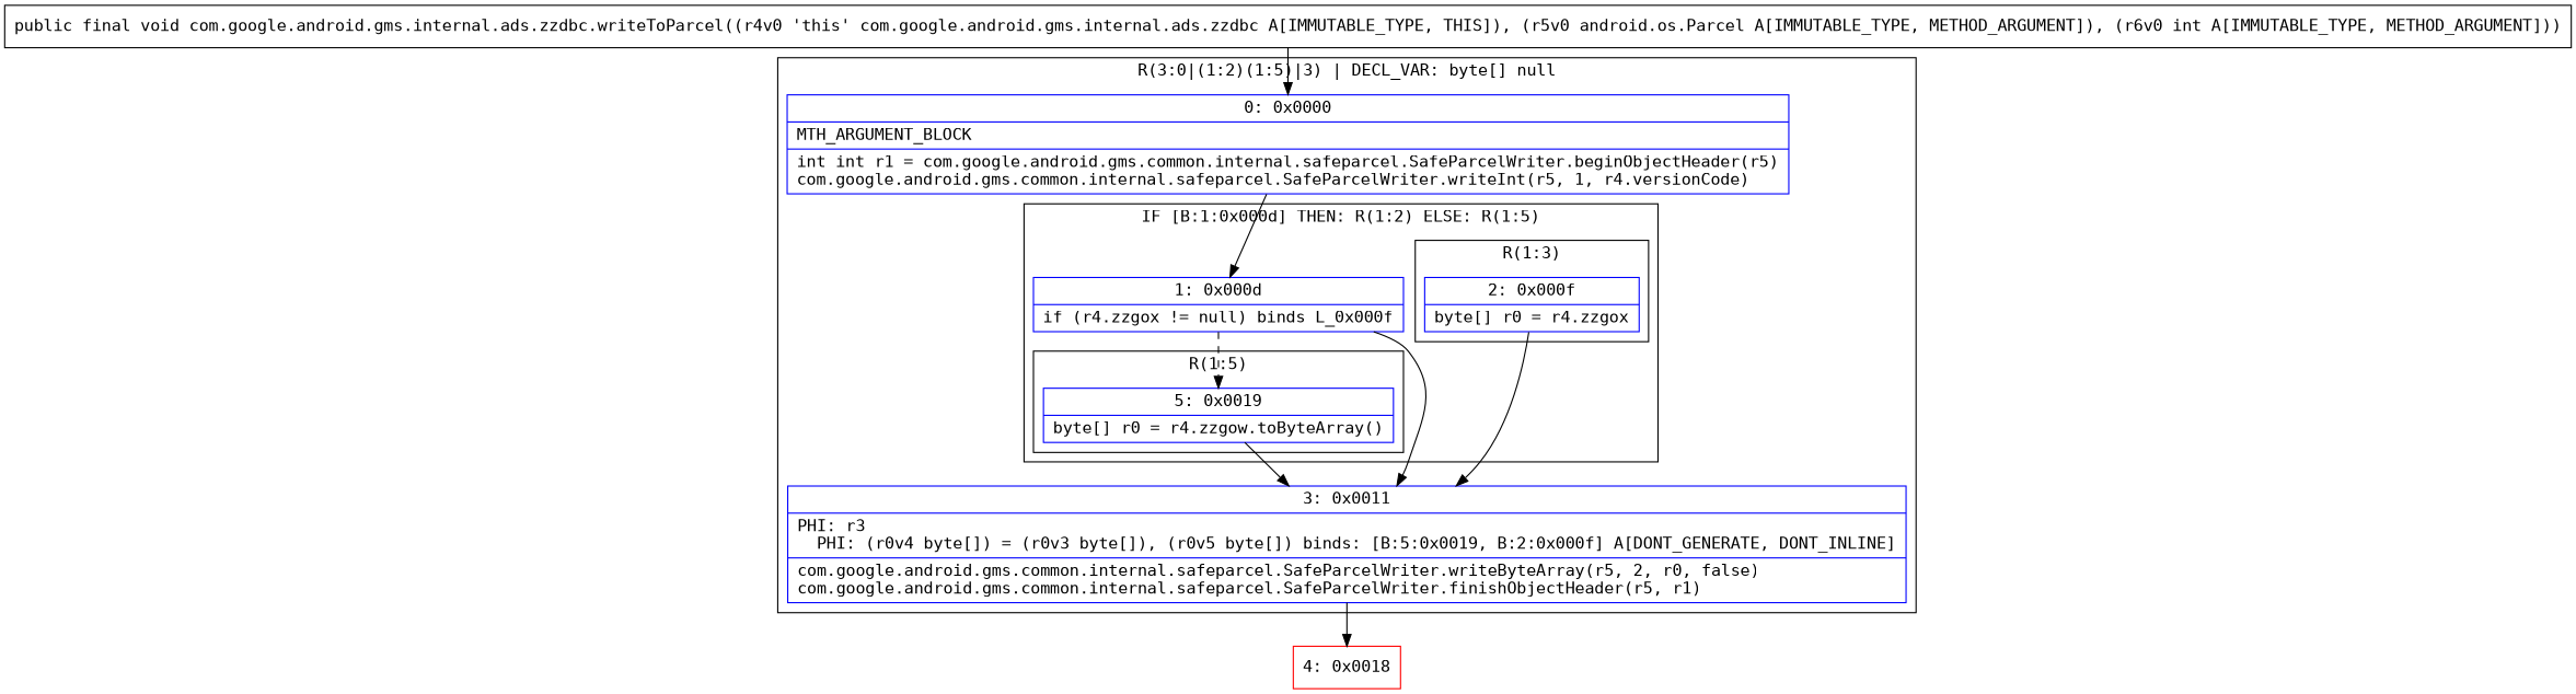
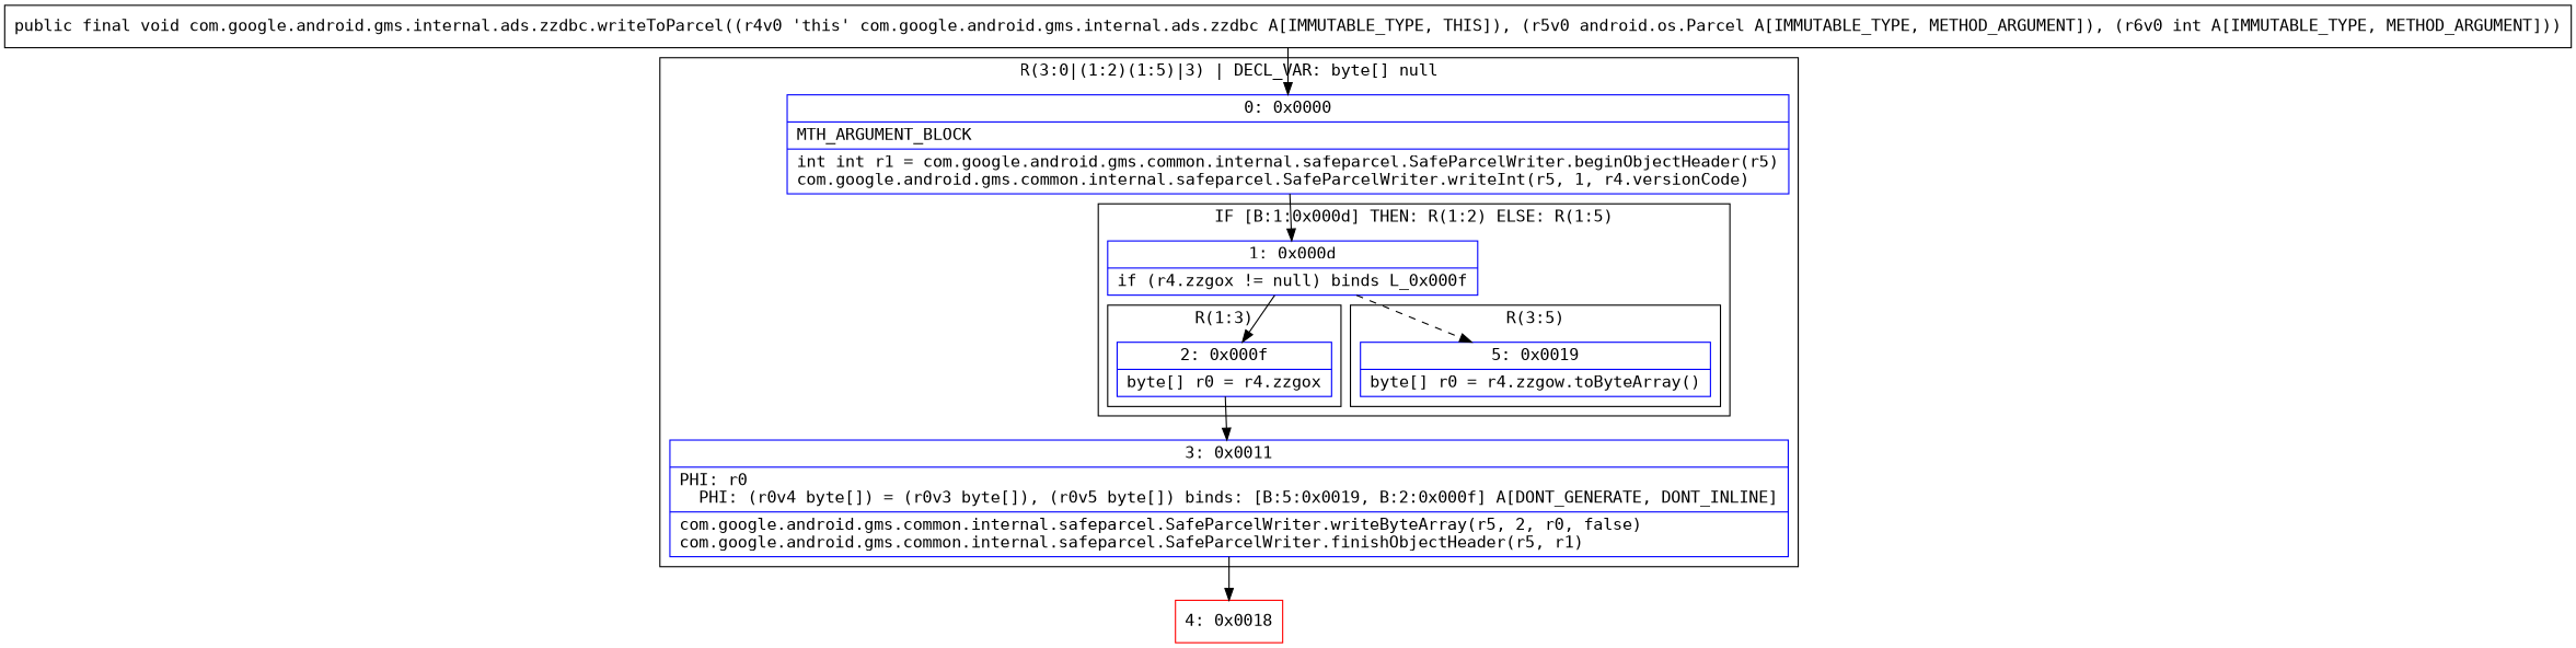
  digraph {
    fontname="DejaVu Sans Mono"
    node [color=blue fontname="DejaVu Sans Mono" shape=record]
    edge [fontname="DejaVu Sans Mono"]
    n1 [label="{2\:\ 0x000f|byte[] r0 = r4.zzgox\l}"]
    n2 [label="{5\:\ 0x0019|byte[] r0 = r4.zzgow.toByteArray()\l}"]
    n3 [label="{1\:\ 0x000d|if (r4.zzgox != null) binds L_0x000f\l}"]
    n4 [label="{0\:\ 0x0000|MTH_ARGUMENT_BLOCK\l|int int r1 = com.google.android.gms.common.internal.safeparcel.SafeParcelWriter.beginObjectHeader(r5)\lcom.google.android.gms.common.internal.safeparcel.SafeParcelWriter.writeInt(r5, 1, r4.versionCode)\l}"]
-   n5 [label="{3\:\ 0x0011|PHI: r3 \l  PHI: (r0v4 byte[]) = (r0v3 byte[]), (r0v5 byte[]) binds: [B:5:0x0019, B:2:0x000f] A[DONT_GENERATE, DONT_INLINE]\l|com.google.android.gms.common.internal.safeparcel.SafeParcelWriter.writeByteArray(r5, 2, r0, false)\lcom.google.android.gms.common.internal.safeparcel.SafeParcelWriter.finishObjectHeader(r5, r1)\l}"]
+   n5 [label="{3\:\ 0x0011|PHI: r0 \l  PHI: (r0v4 byte[]) = (r0v3 byte[]), (r0v5 byte[]) binds: [B:5:0x0019, B:2:0x000f] A[DONT_GENERATE, DONT_INLINE]\l|com.google.android.gms.common.internal.safeparcel.SafeParcelWriter.writeByteArray(r5, 2, r0, false)\lcom.google.android.gms.common.internal.safeparcel.SafeParcelWriter.finishObjectHeader(r5, r1)\l}"]
    n6 [color=red label="{4\:\ 0x0018}"]
    n7 [label="{public final void com.google.android.gms.internal.ads.zzdbc.writeToParcel((r4v0 'this' com.google.android.gms.internal.ads.zzdbc A[IMMUTABLE_TYPE, THIS]), (r5v0 android.os.Parcel A[IMMUTABLE_TYPE, METHOD_ARGUMENT]), (r6v0 int A[IMMUTABLE_TYPE, METHOD_ARGUMENT])) }" color=""]
    subgraph cluster_1 {
      label="R(3:0|(1:2)(1:5)|3) | DECL_VAR: byte[] null\l"
      n4
      n5
      subgraph cluster_2 {
        label="IF [B:1:0x000d] THEN: R(1:2) ELSE: R(1:5)"
        n3
        subgraph cluster_3 {
          label="R(1:3)"
          n1
        }
        subgraph cluster_4 {
-         label="R(1:5)"
+         label="R(3:5)"
          n2
        }
      }
    }
    n1 -> n5
-   n2 -> n5
-   n3 -> n5
+   n3 -> n1
    n3 -> n2 [style=dashed]
    n4 -> n3
    n5 -> n6
    n7 -> n4
  }
